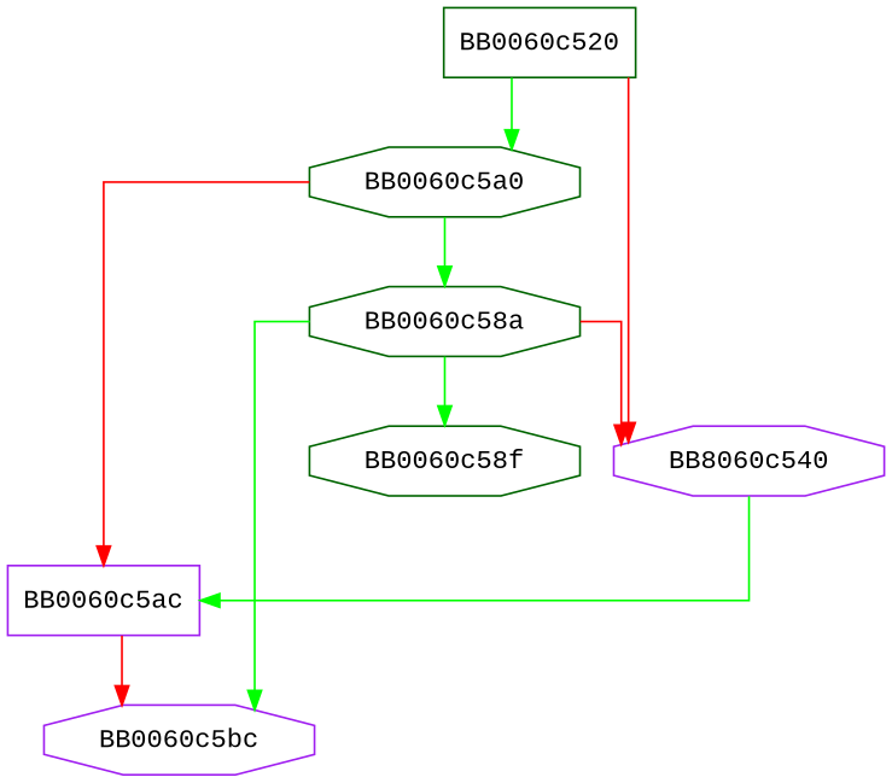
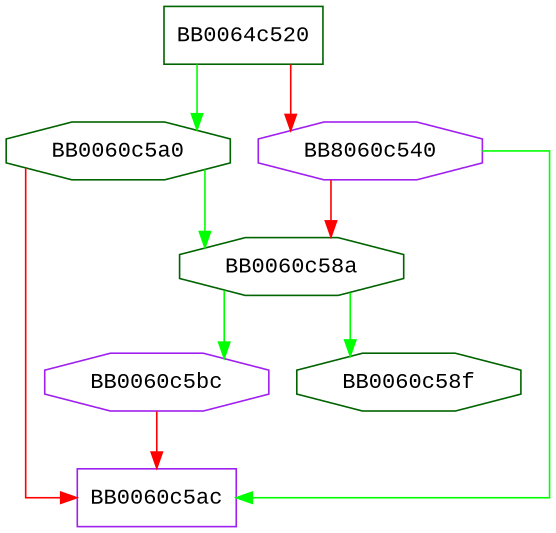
  digraph {
    fontname="Liberation Mono"
    splines=ortho
    node [color=darkgreen fontname="Liberation Mono" shape=octagon]
    edge [color=green fontname="Liberation Mono"]
-   BB0060c520 [shape=box]
+   BB0060c520 [shape=box label=BB0064c520]
    BB0060c5a0
    n3 [color=purple label=BB8060c540]
    BB0060c5ac [color=purple shape=box]
    BB0060c58a
    BB0060c5bc [color=purple]
    BB0060c58f
    BB0060c520 -> BB0060c5a0
    BB0060c520 -> n3 [color=red]
    BB0060c5a0 -> BB0060c5ac [color=red]
    BB0060c5a0 -> BB0060c58a
    n3 -> BB0060c5ac
-   BB0060c58a -> n3 [color=red]
-   BB0060c5ac -> BB0060c5bc [color=red]
+   n3 -> BB0060c58a [color=red]
+   BB0060c5bc -> BB0060c5ac [color=red]
    BB0060c58a -> BB0060c5bc
    BB0060c58a -> BB0060c58f
  }
